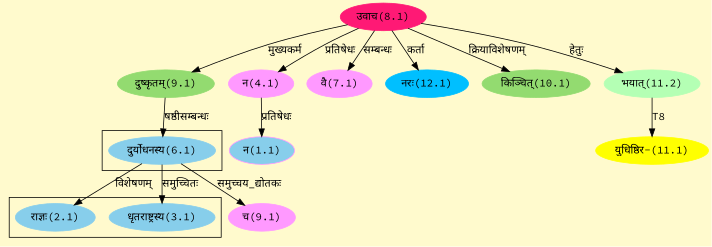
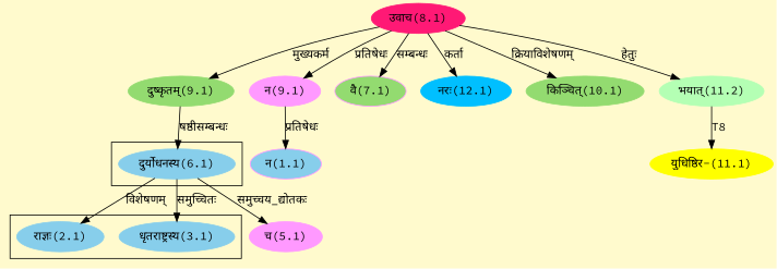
  digraph {
    bgcolor=lemonchiffon1
    compound=true
    fontname="Source Code Pro"
    rankdir=BT
    node [color="#FF99FF" fontname="Source Code Pro" style=filled]
    edge [dir=back fontname="Source Code Pro"]
    n1 [color="#87CEEB" label="राज्ञः(2.1)"]
    n2 [color="#87CEEB" label="धृतराष्ट्रस्य(3.1)"]
    n3 [color="#87CEEB" label="दुर्योधनस्य(6.1)"]
    n4 [color="#93DB70" label="दुष्कृतम्(9.1)"]
    n5 [color="#FF1975" label="उवाच(8.1)"]
    n6 [fillcolor="#87CEEB" label="न(1.1)"]
-   n7 [label="न(4.1)"]
-   n8 [label="च(9.1)"]
-   n9 [label="वै(7.1)"]
+   n7 [label="न(9.1)"]
+   n8 [label="च(5.1)"]
+   n9 [label="वै(7.1)" fillcolor="#93DB70"]
    n10 [color="#00BFFF" label="नरः(12.1)"]
    n11 [color="#93DB70" label="किञ्चित्(10.1)"]
    n12 [color="#FFFF00" label="युधिष्ठिर-(11.1)"]
    n13 [color="#B4FFB4" label="भयात्(11.2)"]
    subgraph cluster_1 {
      n1
      n2
    }
    subgraph cluster_2 {
      n3
    }
    n1 -> n3 [label="विशेषणम्"]
    n2 -> n3 [label="समुच्चितः"]
    n3 -> n4 [label="षष्ठीसम्बन्धः"]
    n4 -> n5 [label="मुख्यकर्म"]
    n6 -> n7 [label="प्रतिषेधः"]
    n7 -> n5 [label="प्रतिषेधः"]
    n8 -> n3 [label="समुच्चय_द्योतकः"]
    n9 -> n5 [label="सम्बन्धः"]
    n10 -> n5 [label="कर्ता"]
    n11 -> n5 [label="क्रियाविशेषणम्"]
    n12 -> n13 [label=T8]
    n13 -> n5 [label="हेतुः"]
  }
